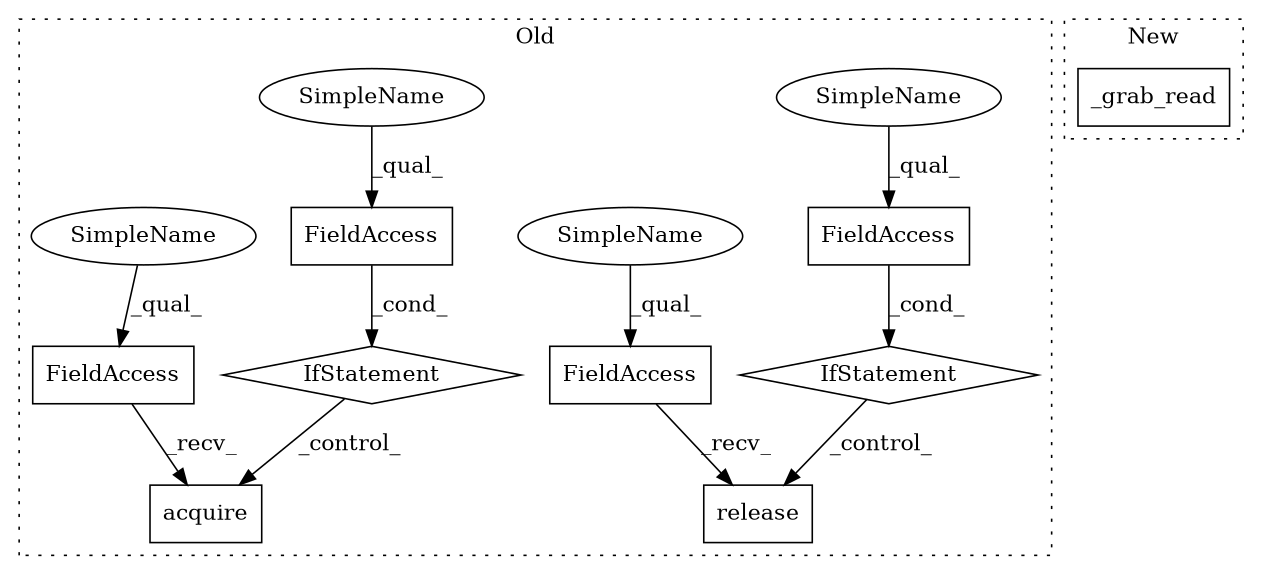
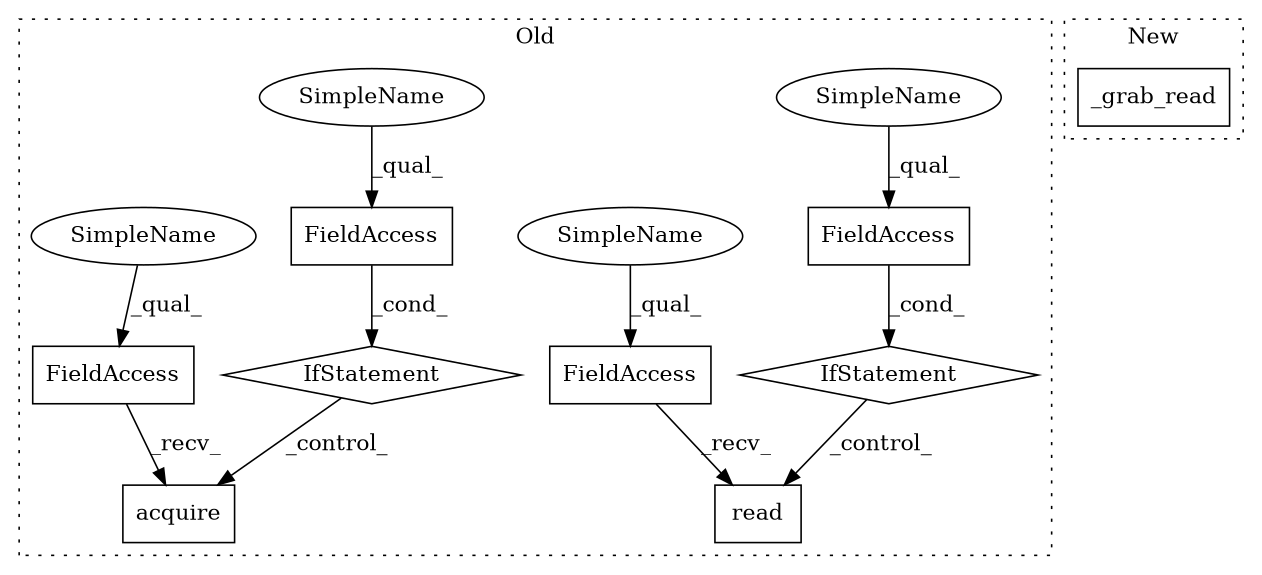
  digraph {
    node [a=22 l=10 s=28012 shape=box]
    n1 [a=25 l="4,2" label=IfStatement s="28008,28022" shape=diamond]
    n2 [label=FieldAccess]
    n3 [label=FieldAccess s=28032]
    n4 [label=FieldAccess s=28127]
    n5 [label=FieldAccess s=28107]
-   n6 [a=32 l=9 label=release s=28138]
+   n6 [a=32 l=9 label=read s=28138]
    n7 [a=25 l="4,2" label=IfStatement s="28103,28117" shape=diamond]
    n8 [a=32 l=9 label=acquire s=28043]
    n9 [a=42 l=4 label=SimpleName shape=ellipse]
    n10 [a=42 l=4 label=SimpleName s=28107 shape=ellipse]
    n11 [a=42 l=4 label=SimpleName s=28127 shape=ellipse]
    n12 [a=42 l=4 label=SimpleName s=28032 shape=ellipse]
    n13 [a=32 l=12 label=_grab_read s=28560]
    subgraph cluster_1 {
      label=Old
      style=dotted
      n1
      n2
      n3
      n4
      n5
      n6
      n7
      n8
      n9
      n10
      n11
      n12
    }
    subgraph cluster_2 {
      label=New
      style=dotted
      n13
    }
    n1 -> n8 [label=_control_]
    n2 -> n1 [label=_cond_]
    n3 -> n8 [label=_recv_]
    n4 -> n6 [label=_recv_]
    n5 -> n7 [label=_cond_]
    n7 -> n6 [label=_control_]
    n9 -> n2 [label=_qual_]
    n10 -> n5 [label=_qual_]
    n11 -> n4 [label=_qual_]
    n12 -> n3 [label=_qual_]
  }
